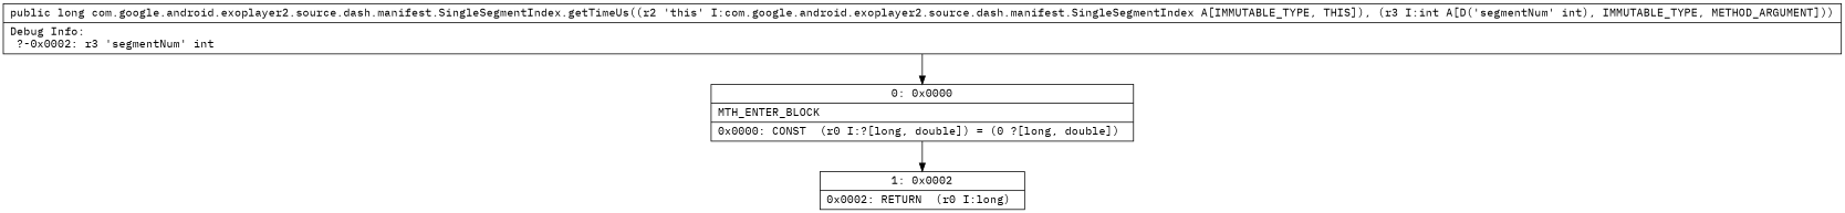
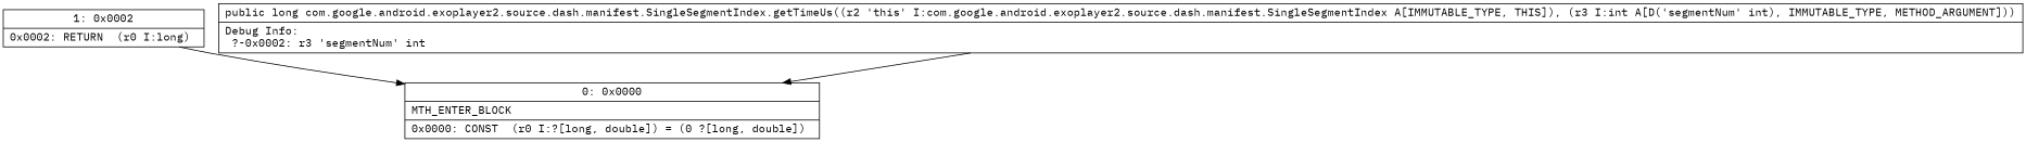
  digraph {
    fontname="IBM Plex Mono"
    node [shape=record fontname="IBM Plex Mono"]
    edge [fontname="IBM Plex Mono"]
    n1 [label="{0\:\ 0x0000|MTH_ENTER_BLOCK\l|0x0000: CONST  (r0 I:?[long, double]) = (0 ?[long, double]) \l}"]
    n2 [label="{1\:\ 0x0002|0x0002: RETURN  (r0 I:long) \l}"]
    n3 [label="{public long com.google.android.exoplayer2.source.dash.manifest.SingleSegmentIndex.getTimeUs((r2 'this' I:com.google.android.exoplayer2.source.dash.manifest.SingleSegmentIndex A[IMMUTABLE_TYPE, THIS]), (r3 I:int A[D('segmentNum' int), IMMUTABLE_TYPE, METHOD_ARGUMENT]))  | Debug Info:\l  ?\-0x0002: r3 'segmentNum' int\l}"]
-   n1 -> n2
+   n2 -> n1
    n3 -> n1
  }
